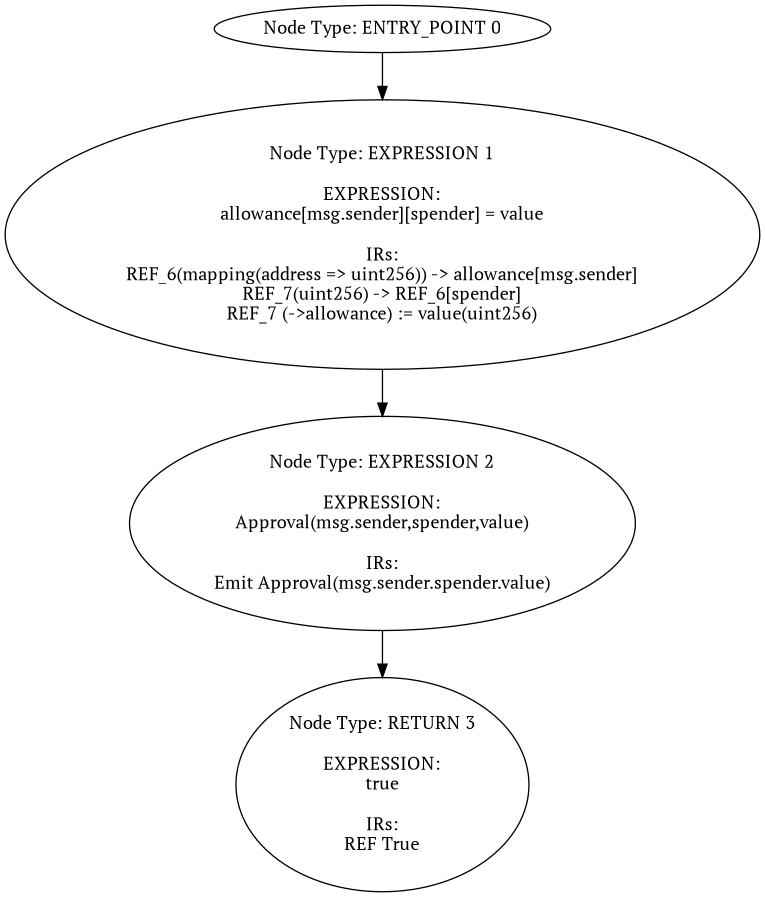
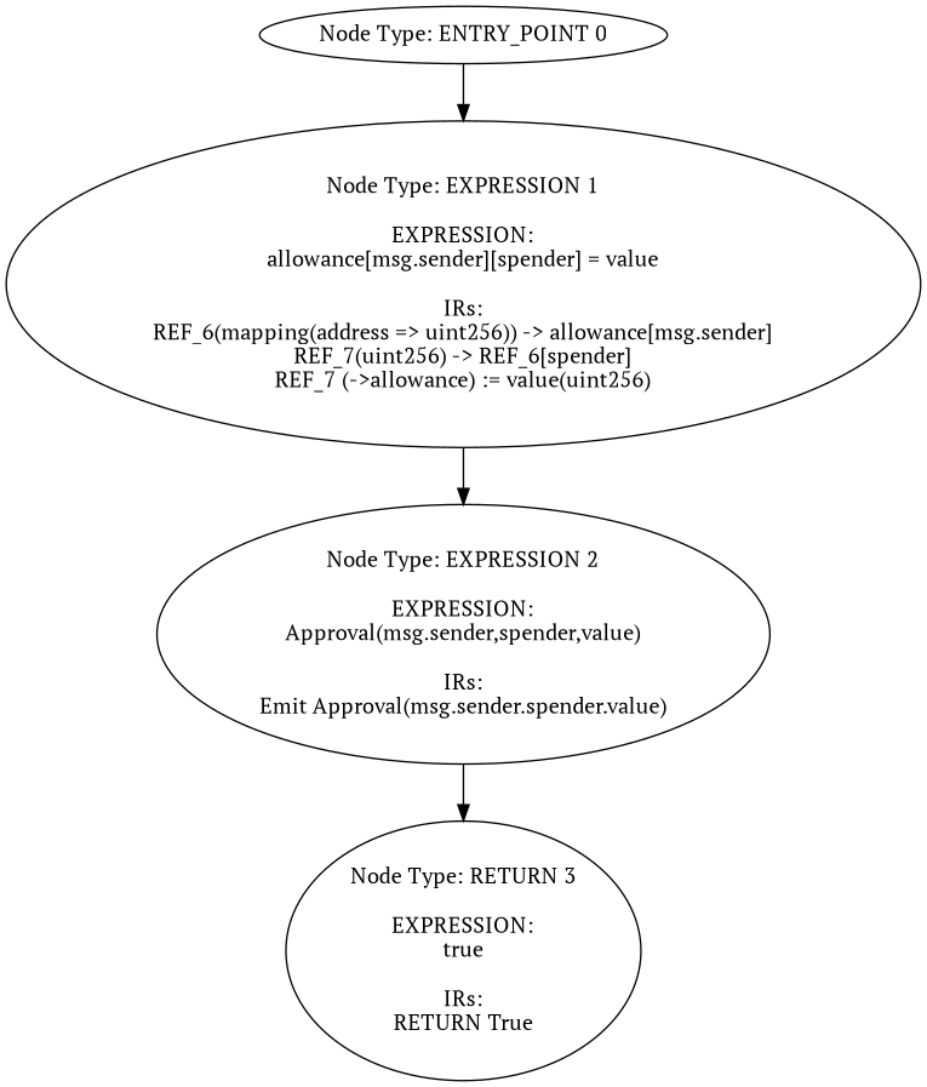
  digraph {
    fontname="PT Serif"
    node [fontname="PT Serif"]
    edge [fontname="PT Serif"]
    n1 [label="Node Type: ENTRY_POINT 0\n"]
    n2 [label="Node Type: EXPRESSION 1\n\nEXPRESSION:\nallowance[msg.sender][spender] = value\n\nIRs:\nREF_6(mapping(address => uint256)) -> allowance[msg.sender]\nREF_7(uint256) -> REF_6[spender]\nREF_7 (->allowance) := value(uint256)"]
    n3 [label="Node Type: EXPRESSION 2\n\nEXPRESSION:\nApproval(msg.sender,spender,value)\n\nIRs:\nEmit Approval(msg.sender.spender.value)"]
-   n4 [label="Node Type: RETURN 3\n\nEXPRESSION:\ntrue\n\nIRs:\nREF True"]
+   n4 [label="Node Type: RETURN 3\n\nEXPRESSION:\ntrue\n\nIRs:\nRETURN True"]
    n1 -> n2
    n2 -> n3
    n3 -> n4
  }
